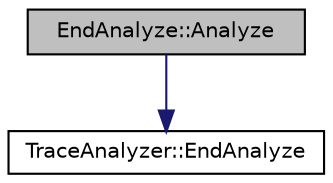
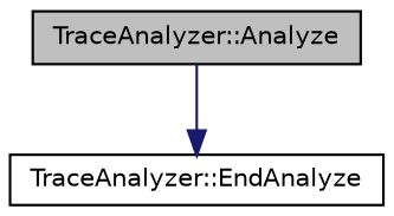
  digraph {
    rankdir=TB
    node [color=black fontname=Helvetica fontsize=10 shape=record style=filled]
-   n1 [fillcolor=grey75 fontcolor=black height=0.2 label="EndAnalyze::Analyze" width=0.4]
+   n1 [fillcolor=grey75 fontcolor=black height=0.2 label="TraceAnalyzer::Analyze" width=0.4]
    n2 [fillcolor=white height=0.2 label="TraceAnalyzer::EndAnalyze" width=0.4]
    n1 -> n2 [color=midnightblue fontname=Helvetica fontsize=10 labelfontname=Helvetica labelfontsize=10 style=solid]
  }
